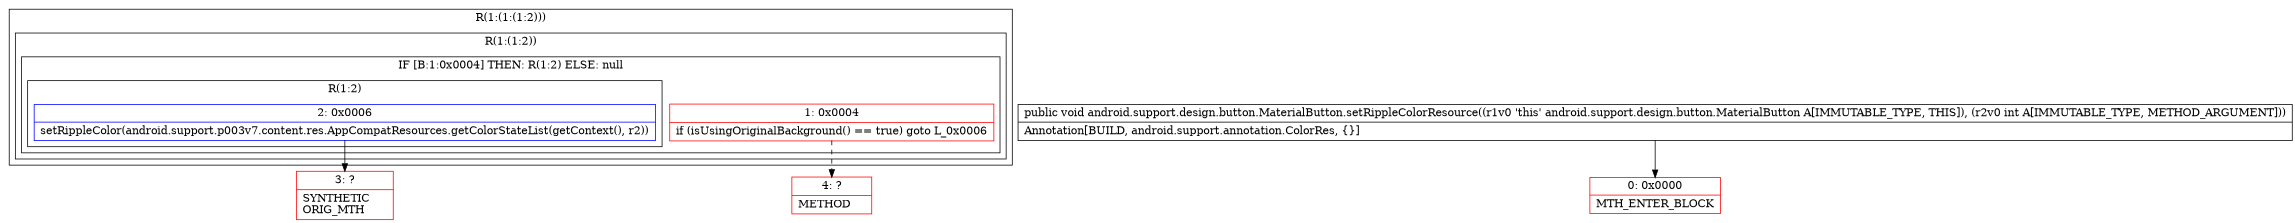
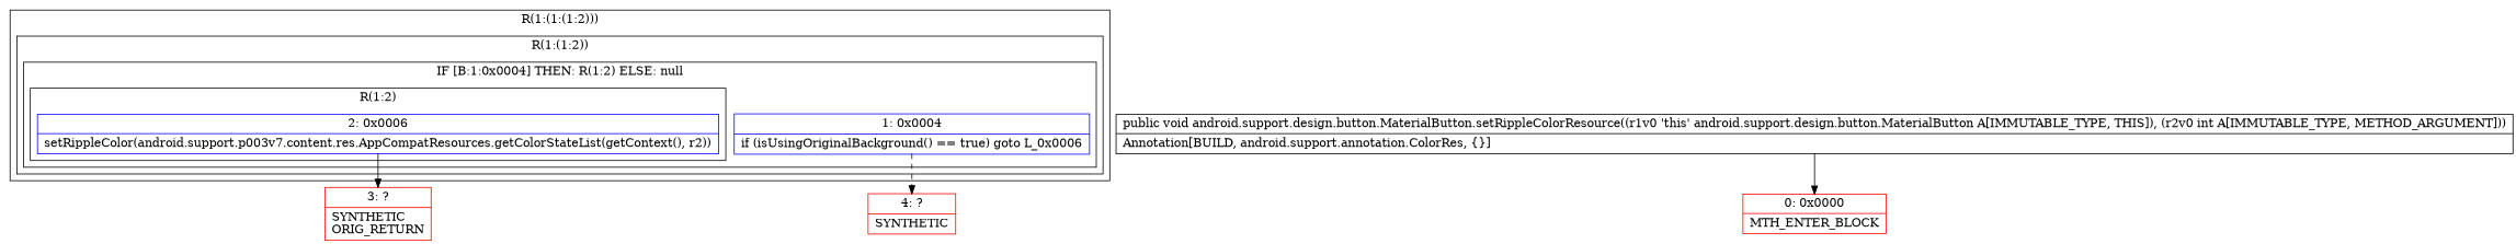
  digraph {
    node [color=red shape=record]
    n1 [color=blue label="{2\:\ 0x0006|setRippleColor(android.support.p003v7.content.res.AppCompatResources.getColorStateList(getContext(), r2))\l}"]
-   n2 [label="{1\:\ 0x0004|if (isUsingOriginalBackground() == true) goto L_0x0006\l}"]
-   n3 [label="{3\:\ ?|SYNTHETIC\lORIG_MTH\l}"]
-   n4 [label="{4\:\ ?|METHOD\l}"]
+   n2 [color=blue label="{1\:\ 0x0004|if (isUsingOriginalBackground() == true) goto L_0x0006\l}"]
+   n3 [label="{3\:\ ?|SYNTHETIC\lORIG_RETURN\l}"]
+   n4 [label="{4\:\ ?|SYNTHETIC\l}"]
    n5 [label="{0\:\ 0x0000|MTH_ENTER_BLOCK\l}"]
    n6 [label="{public void android.support.design.button.MaterialButton.setRippleColorResource((r1v0 'this' android.support.design.button.MaterialButton A[IMMUTABLE_TYPE, THIS]), (r2v0 int A[IMMUTABLE_TYPE, METHOD_ARGUMENT]))  | Annotation[BUILD, android.support.annotation.ColorRes, \{\}]\l}" color=""]
    subgraph cluster_1 {
      label="R(1:(1:(1:2)))"
      subgraph cluster_2 {
        label="R(1:(1:2))"
        subgraph cluster_3 {
          label="IF [B:1:0x0004] THEN: R(1:2) ELSE: null"
          n2
          subgraph cluster_4 {
            label="R(1:2)"
            n1
          }
        }
      }
    }
    n1 -> n3
    n2 -> n4 [style=dashed]
    n6 -> n5
  }
